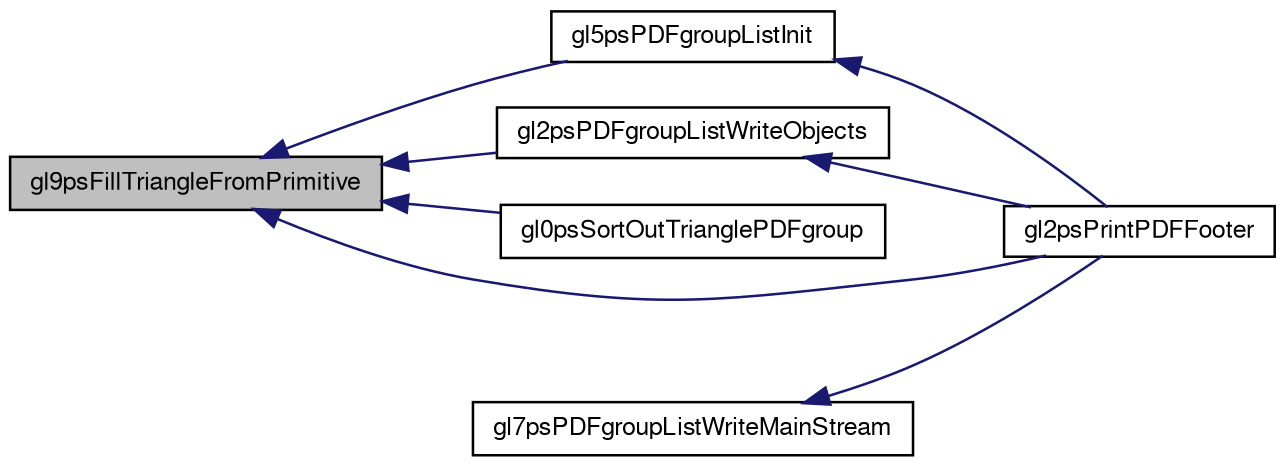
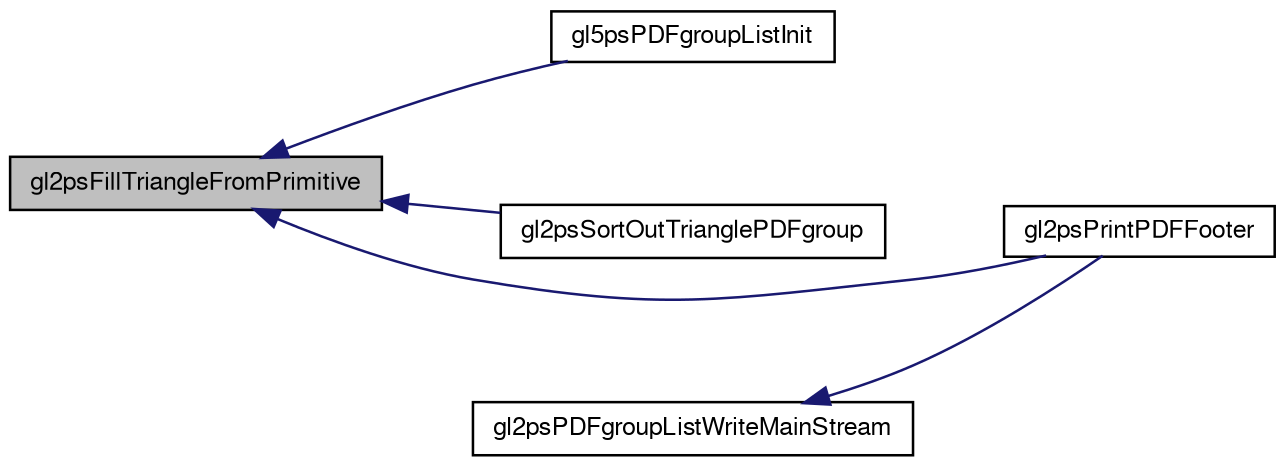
  digraph {
    rankdir=LR
    node [color=black fillcolor=white fontname=FreeSans fontsize=10 shape=record style=filled]
    edge [color=midnightblue dir=back fontname=FreeSans fontsize=10 labelfontname=FreeSans labelfontsize=10 style=solid]
-   n1 [fillcolor=grey75 fontcolor=black height=0.2 label=gl9psFillTriangleFromPrimitive width=0.4]
+   n1 [fillcolor=grey75 fontcolor=black height=0.2 label=gl2psFillTriangleFromPrimitive width=0.4]
    n2 [height=0.2 label=gl5psPDFgroupListInit width=0.4]
-   n3 [height=0.2 label=gl2psPDFgroupListWriteObjects width=0.4]
-   n4 [height=0.2 label=gl0psSortOutTrianglePDFgroup width=0.4]
+   n4 [height=0.2 label=gl2psSortOutTrianglePDFgroup width=0.4]
    n5 [height=0.2 label=gl2psPrintPDFFooter width=0.4]
-   n6 [height=0.2 label=gl7psPDFgroupListWriteMainStream width=0.4]
+   n6 [height=0.2 label=gl2psPDFgroupListWriteMainStream width=0.4]
    n1 -> n2
-   n1 -> n3
    n1 -> n4
    n1 -> n5
-   n2 -> n5
-   n3 -> n5
    n6 -> n5
  }
